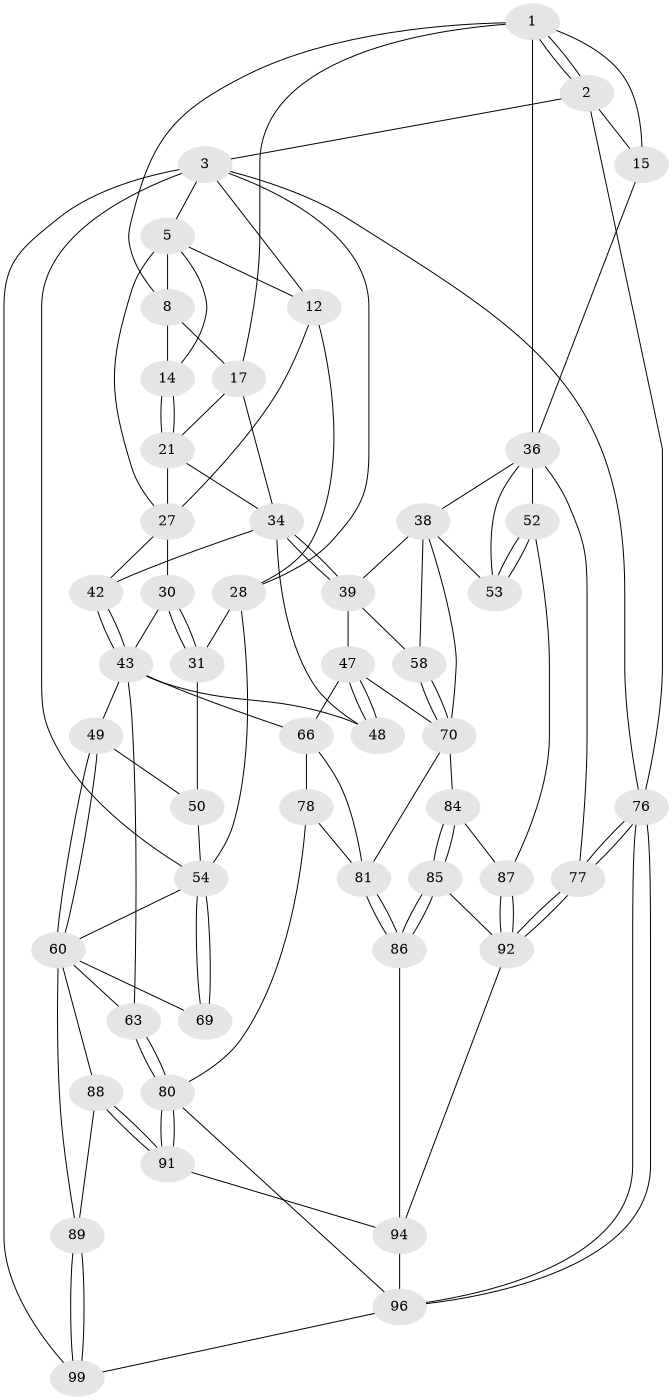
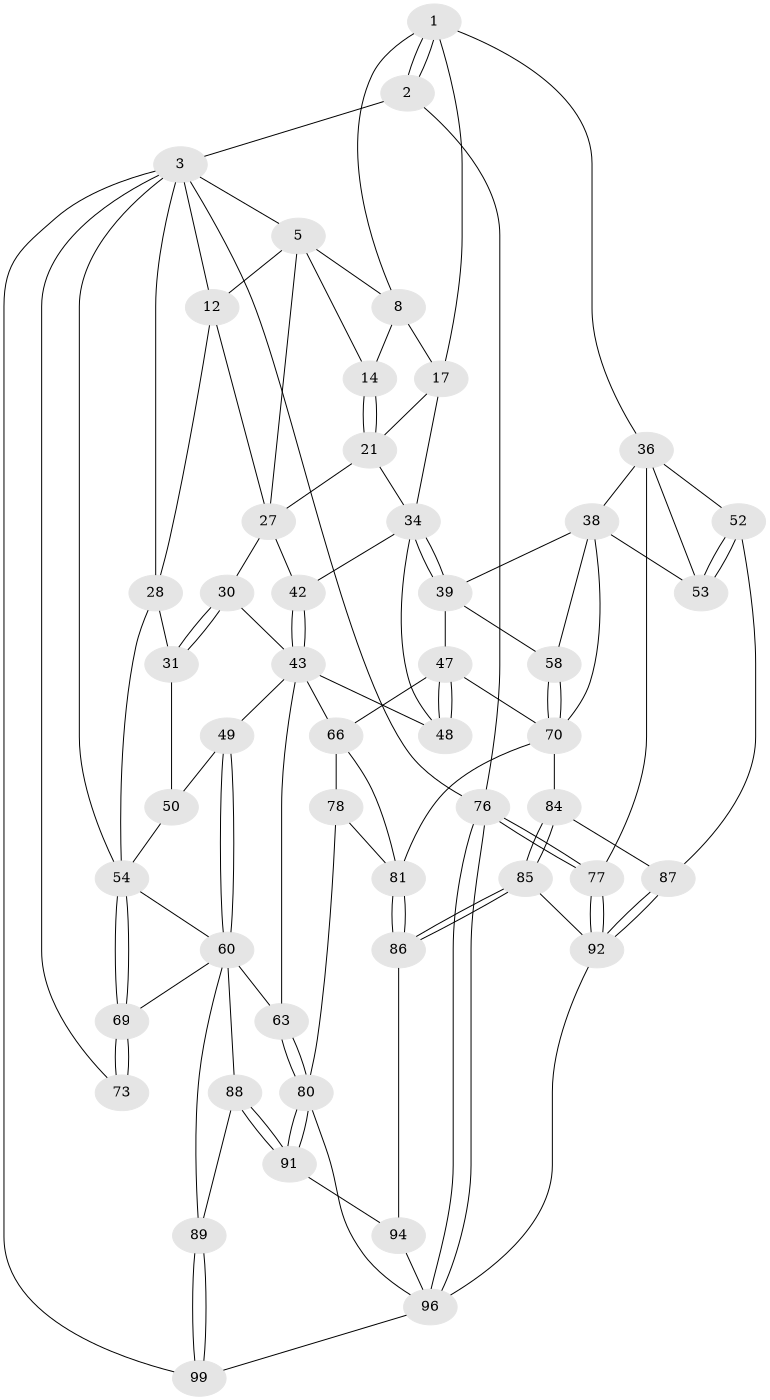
  graph {
    node [color=gray90 style=filled]
    1 [super="+6"]
    2
    8 [super="+13"]
-   15
    17 [super="+19"]
    36 [super="+37+40"]
    3 [super="+75+4+22"]
    76
    14
    21 [super="+26"]
    34 [super="+35"]
    38 [super="+57"]
    52
    53
    77
    5 [super="+9"]
    12 [super="+25"]
    n18 [label=28 super="+24+33"]
    54 [super="+55"]
+   73 [super="+74+98"]
    99
    96 [super="+97"]
    27 [super="+28"]
    31 [super="+32"]
    60 [super="+64+61"]
    69
    30
    42
    39 [super="+46"]
    48
    50
    43 [super="+44"]
    49
    63
    66 [super="+67"]
    58
    47 [super="+65"]
    70 [super="+72+71"]
    87
    92 [super="+93"]
    81 [super="+82"]
    84
    80
    78 [super="+83+79"]
    88
    89 [super="+90"]
    91 [super="+95"]
    86
    85
    94
    1 -- 2
    1 -- 2
    1 -- 8
-   1 -- 15
    1 -- 17 [weight=2]
    1 -- 36
-   2 -- 15
    2 -- 3
    2 -- 76
    8 -- 17
    8 -- 14
-   15 -- 36
    17 -- 21
    17 -- 34
    36 -- 38
    36 -- 52
    36 -- 53
    36 -- 77
    3 -- 76
    3 -- 5
    3 -- 12
    3 -- n18
    3 -- 54
+   3 -- 73
    3 -- 99
    76 -- 77
    76 -- 77
    76 -- 96
    76 -- 96
    14 -- 21
    14 -- 21
    21 -- 34
    21 -- 27
    34 -- 42
    34 -- 39
    34 -- 39
    34 -- 48
    38 -- 53
    38 -- 39
    38 -- 58
    38 -- 70
    52 -- 53
    52 -- 53
    52 -- 87
    77 -- 92
    77 -- 92
    5 -- 8
    5 -- 14
    5 -- 12
    5 -- 27
    12 -- n18
    12 -- 27
    n18 -- 54
    n18 -- 31 [weight=2]
    54 -- 60
    54 -- 69
    54 -- 69
    96 -- 99
    27 -- 30
    27 -- 42
    31 -- 50
    60 -- 69
    60 -- 63
    60 -- 88
    60 -- 89
+   69 -- 73
+   69 -- 73
    30 -- 31
    30 -- 31
    30 -- 43
    42 -- 43
    42 -- 43
    39 -- 58
    39 -- 47
    50 -- 54
    43 -- 48
    43 -- 49
    43 -- 63
    43 -- 66
    49 -- 60
    49 -- 60
    49 -- 50
    63 -- 80
    63 -- 80
    66 -- 81
    66 -- 78
    58 -- 70
    58 -- 70
    47 -- 48
    47 -- 48
    47 -- 66
    47 -- 70
    70 -- 81
    70 -- 84
    87 -- 92
    87 -- 92
-   92 -- 94
+   92 -- 96
    81 -- 86
    81 -- 86
    84 -- 87
    84 -- 85
    84 -- 85
    80 -- 96
    80 -- 91
    80 -- 91
    78 -- 81
    78 -- 80
    88 -- 89
    88 -- 91
    88 -- 91
    89 -- 99
    89 -- 99
    91 -- 94
    86 -- 94
    85 -- 92
    85 -- 86
    85 -- 86
    94 -- 96
  }
